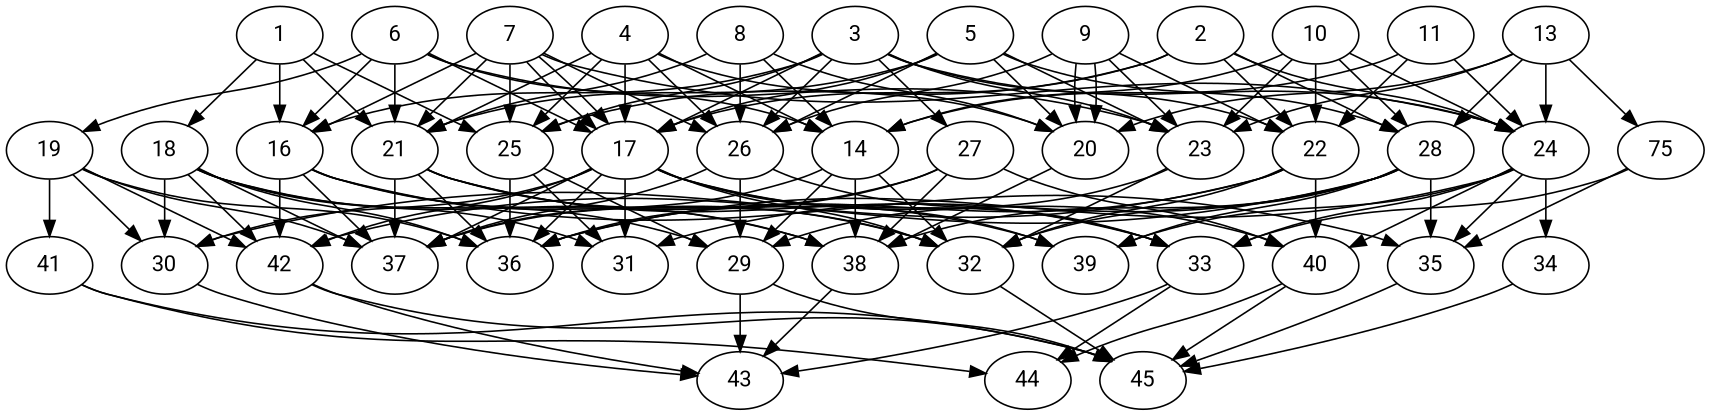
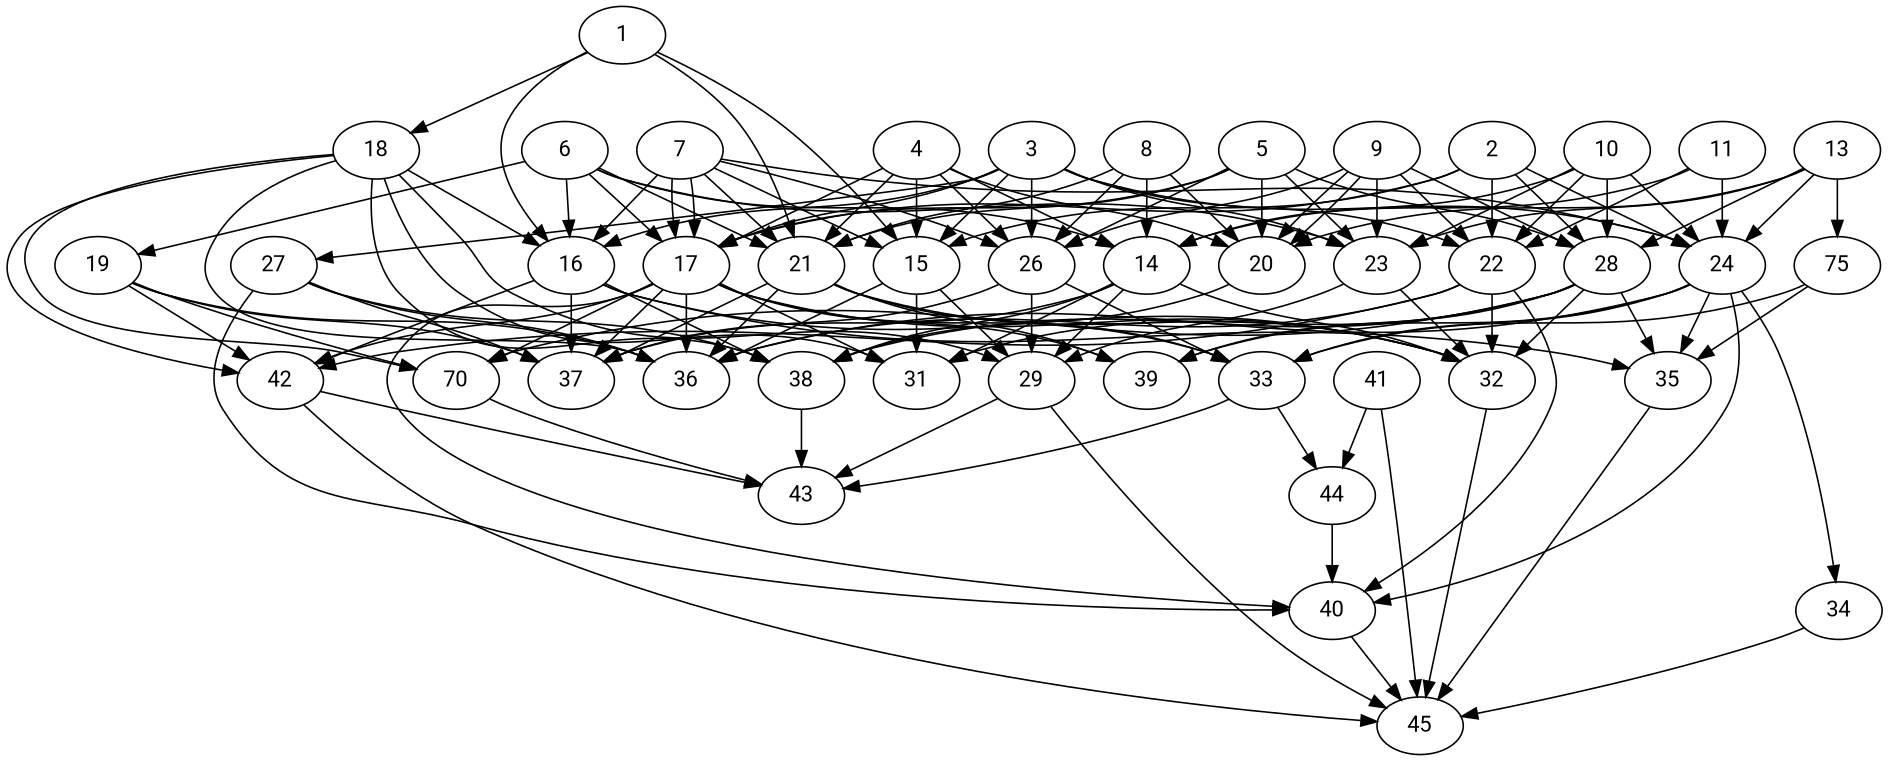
  digraph {
    fontname=Roboto
    node [alpha=0.01 fontname=Roboto]
    edge [fontname=Roboto]
    1 [alpha=0.12 expect_size=43393024]
    16 [alpha=0.20 expect_size=7857152]
    18 [alpha=0.08 expect_size=35564544]
    21 [alpha=0.19 expect_size=44608512]
-   25 [alpha=0.05 expect_size=14170112]
+   25 [alpha=0.05 expect_size=14170112 label=15]
    32 [alpha=0.11 expect_size=26616832]
    37 [expect_size=34056192]
    38 [alpha=0.02 expect_size=24090624]
    35 [alpha=0.12 expect_size=38589440]
    42 [alpha=0.03 expect_size=36671488]
    29 [alpha=0.10 expect_size=47364096]
    31 [alpha=0.04 expect_size=28306432]
-   30 [expect_size=16481280]
+   30 [expect_size=16481280 label=70]
    36 [alpha=0.13 expect_size=50347008]
    33 [alpha=0.08 expect_size=26016768]
    39 [alpha=0.07 expect_size=48261120]
    45 [alpha=0.03 expect_size=17599488]
    43 [expect_size=15039488]
    44 [alpha=0.10 expect_size=35053568]
    2 [alpha=0.06 expect_size=19845120]
    17 [alpha=0.05 expect_size=21383168]
    22 [alpha=0.20 expect_size=28668928]
    24 [alpha=0.17 expect_size=32792576]
    28 [alpha=0.10 expect_size=27977728]
    40 [alpha=0.18 expect_size=25779200]
    34 [alpha=0.13 expect_size=45935616]
    3 [alpha=0.16 expect_size=24673280]
    23 [alpha=0.08 expect_size=5829632]
    26 [alpha=0.13 expect_size=17307648]
    27 [alpha=0.16 expect_size=17244160]
    4 [alpha=0.09 expect_size=51829760]
    14 [alpha=0.12 expect_size=20501504]
    20 [alpha=0.05 expect_size=18216960]
    5 [alpha=0.05 expect_size=51609600]
    6 [alpha=0.06 expect_size=5276672]
    19 [alpha=0.07 expect_size=16310272]
    41 [alpha=0.06 expect_size=27918336]
    7 [alpha=0.06 expect_size=39617536]
    8 [alpha=0.12 expect_size=33051648]
    9 [expect_size=18828288]
    10 [alpha=0.11 expect_size=29327360]
    11 [alpha=0.13 expect_size=34423808]
    13 [alpha=0.11 expect_size=30088192]
    n44 [expect_size=42378240 label=75]
    1 -> 16
    1 -> 18
    1 -> 21
    1 -> 25
    16 -> 32
    16 -> 37
    16 -> 38
    16 -> 35
    16 -> 42
-   18 -> 37
+   18 -> 16
    18 -> 38
    18 -> 42
    18 -> 29
    18 -> 31
    18 -> 30
    18 -> 36
    21 -> 32
    21 -> 37
    21 -> 36
    21 -> 33
    21 -> 39
    25 -> 29
    25 -> 31
    25 -> 36
    32 -> 45
    38 -> 43
    35 -> 45
    42 -> 45
    42 -> 43
    29 -> 45
    29 -> 43
    30 -> 43
    33 -> 43
    33 -> 44
    2 -> 25
    2 -> 17
    2 -> 22
    2 -> 24
    2 -> 28
    17 -> 32
    17 -> 37
    17 -> 42
    17 -> 31
    17 -> 30
    17 -> 36
    17 -> 33
    17 -> 39
    17 -> 40
    22 -> 32
    22 -> 42
    22 -> 36
    22 -> 40
    24 -> 35
    24 -> 36
    24 -> 33
    24 -> 39
    24 -> 40
    24 -> 34
    28 -> 32
    28 -> 38
    28 -> 35
    28 -> 31
    28 -> 30
    28 -> 39
    40 -> 45
-   40 -> 44
+   44 -> 40
    34 -> 45
    3 -> 16
    3 -> 25
    3 -> 17
    3 -> 22
    3 -> 24
    3 -> 23
    3 -> 26
    3 -> 27
    23 -> 32
    23 -> 29
    26 -> 37
    26 -> 29
    26 -> 33
    27 -> 37
    27 -> 38
    27 -> 36
    27 -> 40
    4 -> 21
    4 -> 25
    4 -> 17
    4 -> 26
    4 -> 14
    4 -> 20
    14 -> 32
    14 -> 37
    14 -> 38
    14 -> 29
+   14 -> 31
    20 -> 38
    5 -> 21
    5 -> 17
    5 -> 28
    5 -> 23
    5 -> 26
    5 -> 20
    6 -> 16
    6 -> 21
    6 -> 17
    6 -> 23
    6 -> 14
    6 -> 19
    19 -> 37
    19 -> 42
    19 -> 30
    19 -> 36
-   19 -> 41
    41 -> 45
    41 -> 44
    7 -> 16
    7 -> 21
    7 -> 25
    7 -> 17
    7 -> 17
    7 -> 24
    7 -> 26
    8 -> 21
    8 -> 26
    8 -> 14
    8 -> 20
    9 -> 22
+   9 -> 28
    9 -> 23
    9 -> 26
    9 -> 20
    9 -> 20
    10 -> 22
    10 -> 24
    10 -> 28
    10 -> 23
    10 -> 14
    11 -> 22
    11 -> 24
    11 -> 14
    13 -> 24
    13 -> 28
    13 -> 23
    13 -> 20
    13 -> n44
    n44 -> 35
    n44 -> 33
  }
